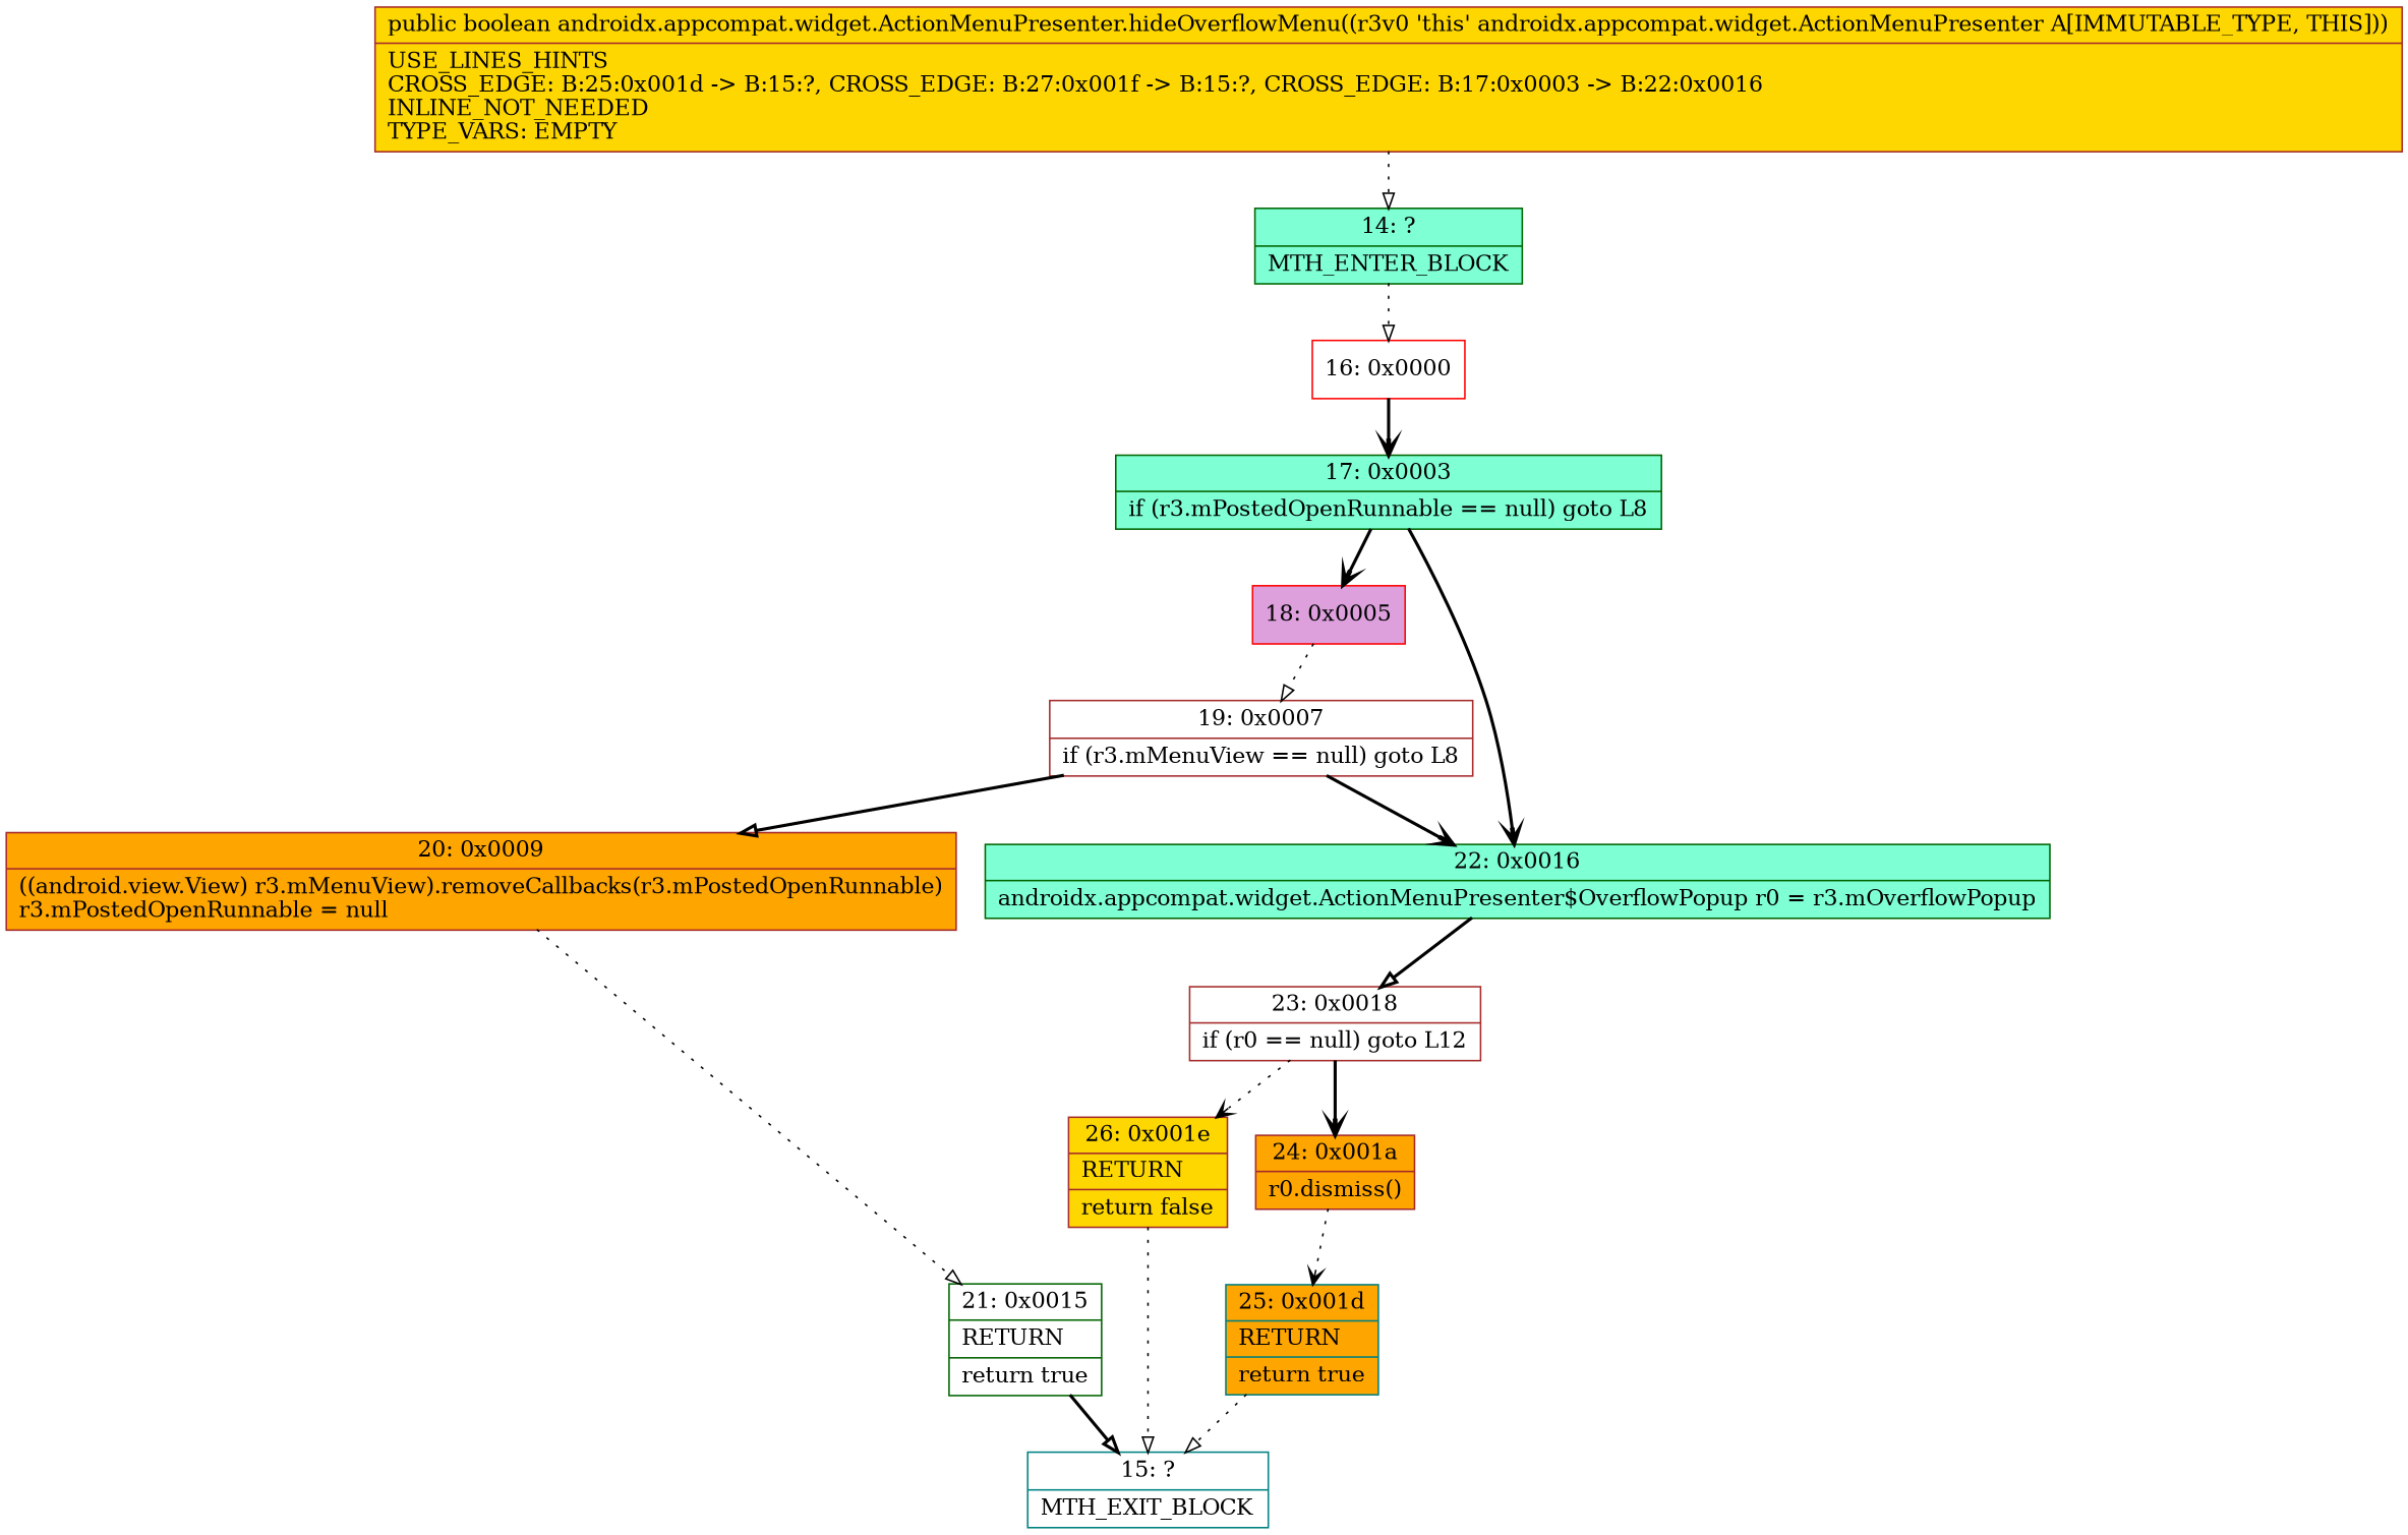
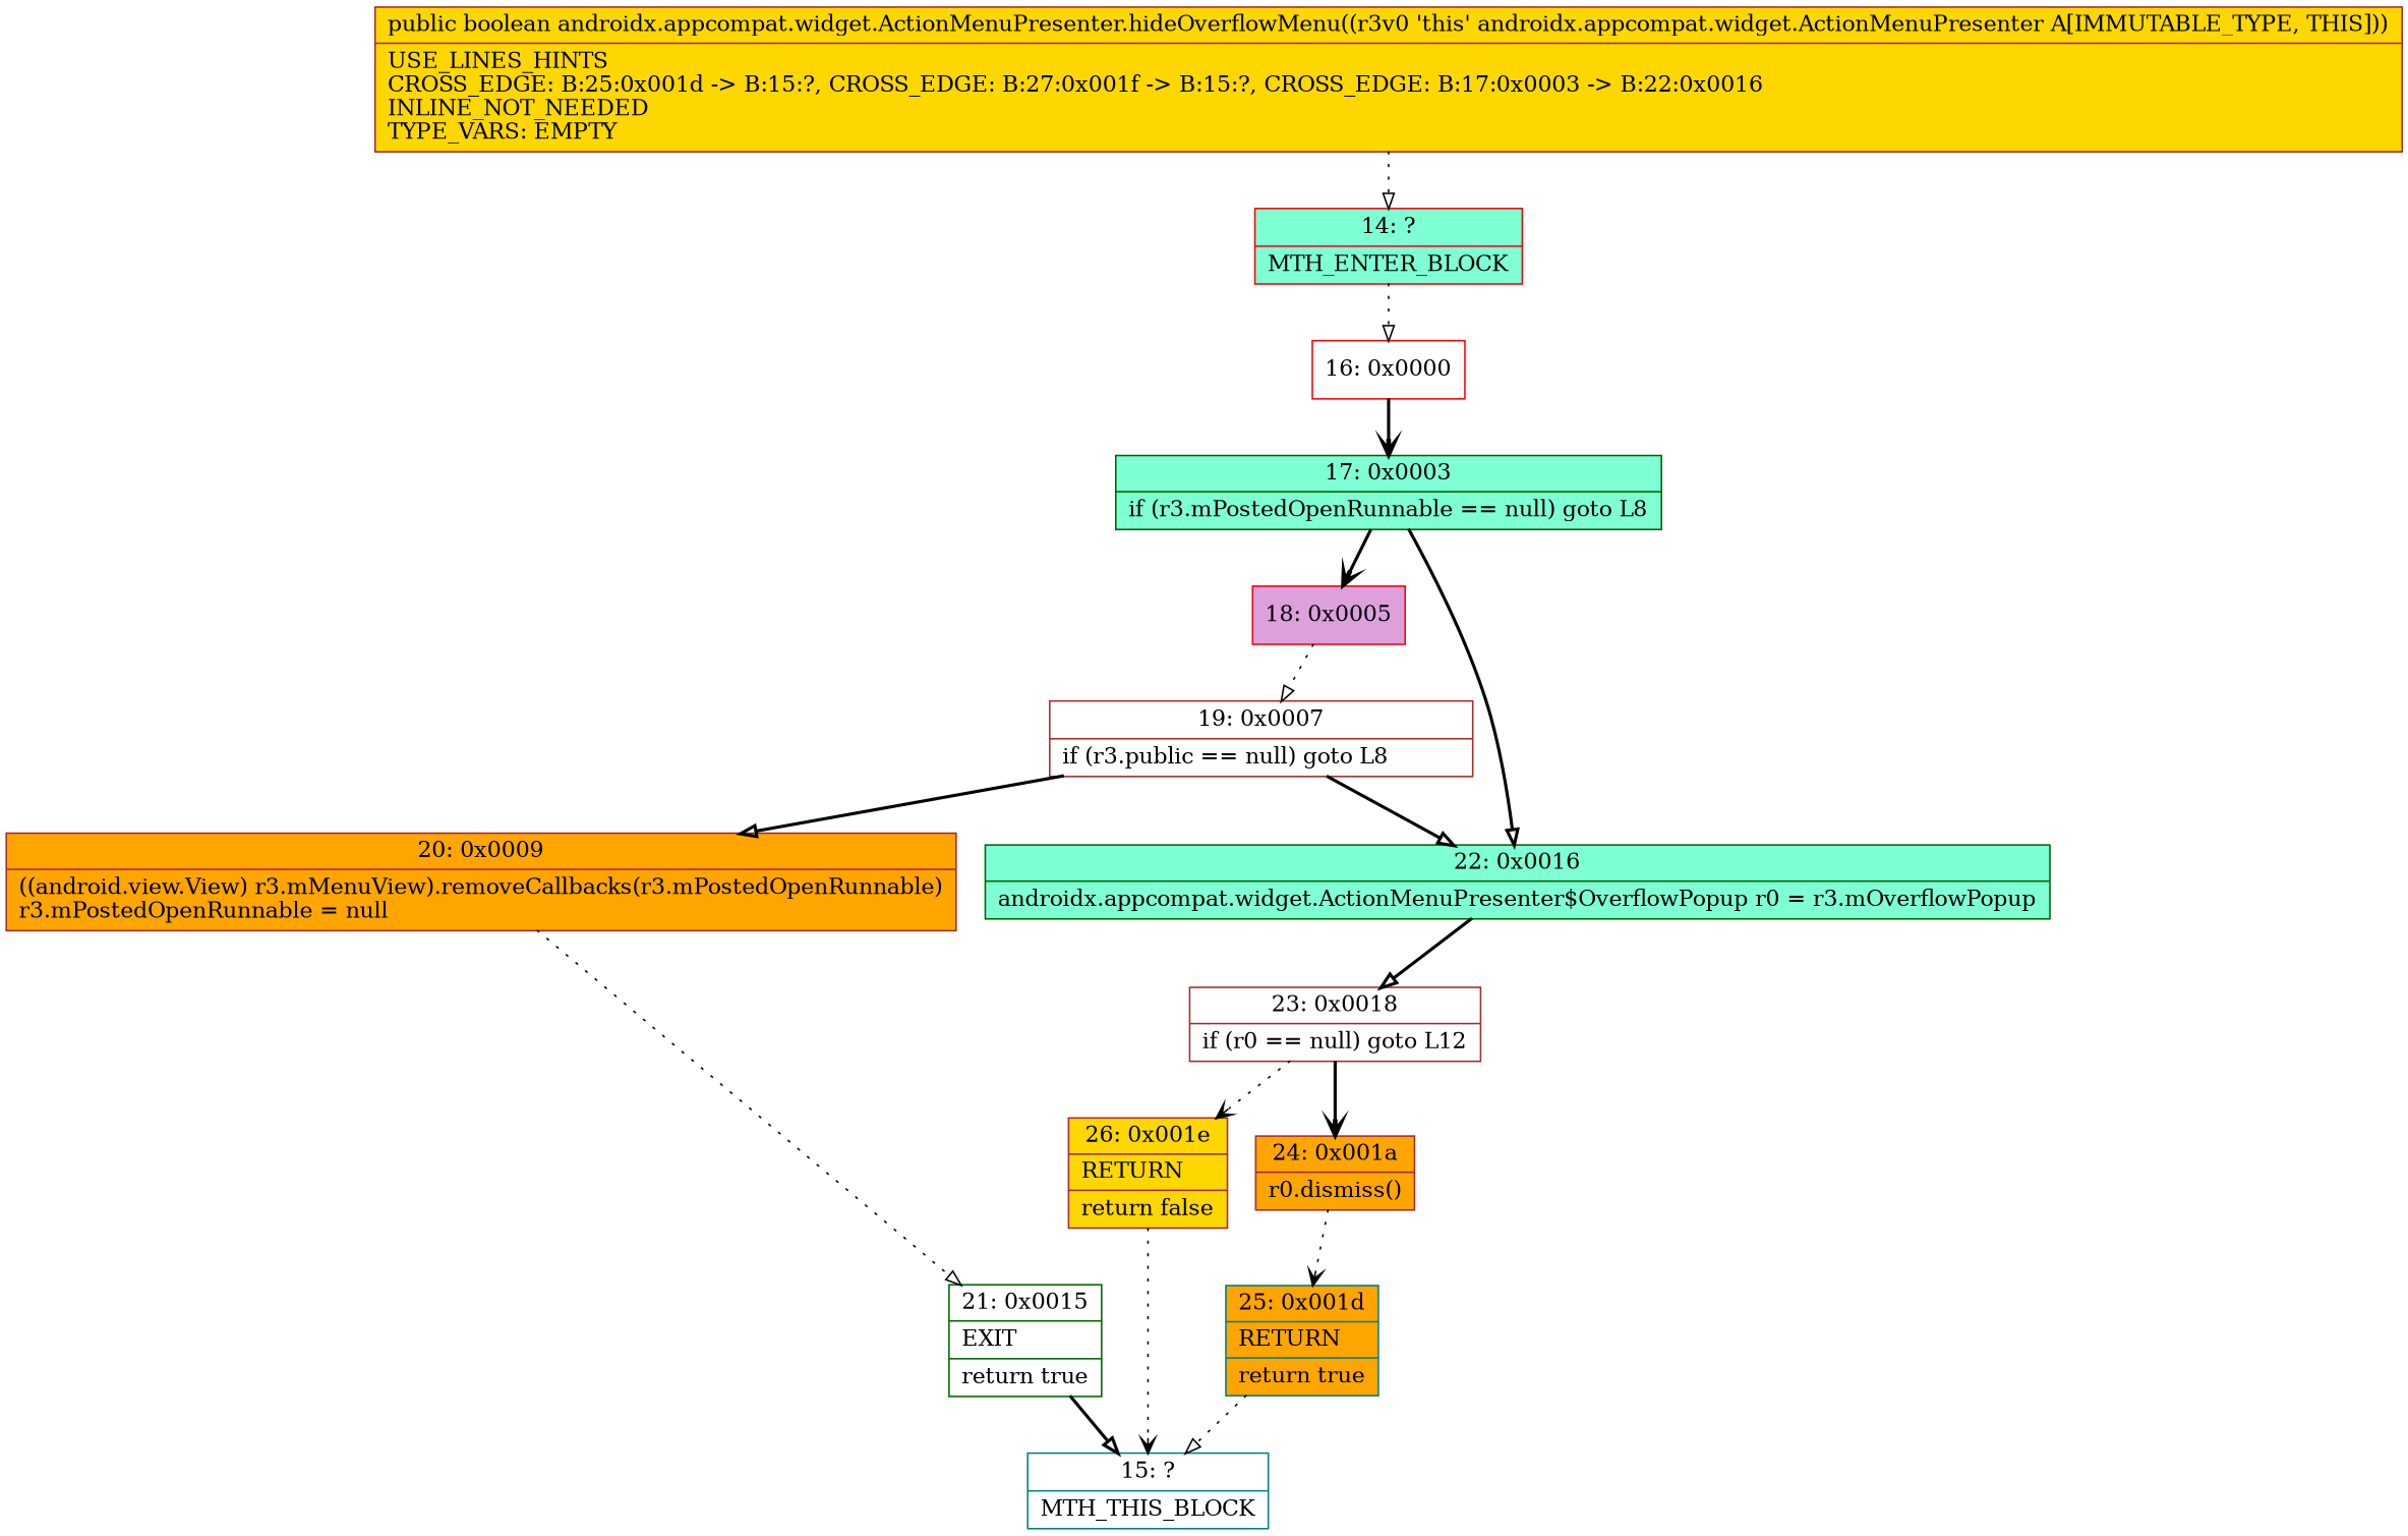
  digraph {
    node [color=brown fillcolor=white shape=record style=filled]
    edge [arrowhead=onormal style=dotted]
-   n1 [color=darkgreen fillcolor=aquamarine label="{14\:\ ?|MTH_ENTER_BLOCK\l}"]
+   n1 [color=red fillcolor=aquamarine label="{14\:\ ?|MTH_ENTER_BLOCK\l}"]
    n2 [color=red label="{16\:\ 0x0000}"]
    n3 [color=darkgreen fillcolor=aquamarine label="{17\:\ 0x0003|if (r3.mPostedOpenRunnable == null) goto L8\l}"]
    n4 [color=red fillcolor=plum label="{18\:\ 0x0005}"]
    n5 [color=darkgreen fillcolor=aquamarine label="{22\:\ 0x0016|androidx.appcompat.widget.ActionMenuPresenter$OverflowPopup r0 = r3.mOverflowPopup\l}"]
-   n6 [label="{19\:\ 0x0007|if (r3.mMenuView == null) goto L8\l}"]
+   n6 [label="{19\:\ 0x0007|if (r3.public == null) goto L8\l}"]
    n7 [label="{23\:\ 0x0018|if (r0 == null) goto L12\l}"]
    n8 [fillcolor=orange label="{20\:\ 0x0009|((android.view.View) r3.mMenuView).removeCallbacks(r3.mPostedOpenRunnable)\lr3.mPostedOpenRunnable = null\l}"]
-   n9 [color=darkgreen label="{21\:\ 0x0015|RETURN\l|return true\l}"]
-   n10 [color=teal label="{15\:\ ?|MTH_EXIT_BLOCK\l}"]
+   n9 [color=darkgreen label="{21\:\ 0x0015|EXIT\l|return true\l}"]
+   n10 [color=teal label="{15\:\ ?|MTH_THIS_BLOCK\l}"]
    n11 [fillcolor=orange label="{24\:\ 0x001a|r0.dismiss()\l}"]
    n12 [fillcolor=gold label="{26\:\ 0x001e|RETURN\l|return false\l}"]
    n13 [color=teal fillcolor=orange label="{25\:\ 0x001d|RETURN\l|return true\l}"]
    n14 [fillcolor=gold label="{public boolean androidx.appcompat.widget.ActionMenuPresenter.hideOverflowMenu((r3v0 'this' androidx.appcompat.widget.ActionMenuPresenter A[IMMUTABLE_TYPE, THIS]))  | USE_LINES_HINTS\lCROSS_EDGE: B:25:0x001d \-\> B:15:?, CROSS_EDGE: B:27:0x001f \-\> B:15:?, CROSS_EDGE: B:17:0x0003 \-\> B:22:0x0016\lINLINE_NOT_NEEDED\lTYPE_VARS: EMPTY\l}"]
    n1 -> n2
    n2 -> n3 [arrowhead=vee style=bold]
    n3 -> n4 [arrowhead=vee style=bold]
-   n3 -> n5 [arrowhead=vee style=bold]
+   n3 -> n5 [style=bold]
    n4 -> n6
    n5 -> n7 [style=bold]
-   n6 -> n5 [arrowhead=vee style=bold]
+   n6 -> n5 [style=bold]
    n6 -> n8 [style=bold]
    n7 -> n11 [arrowhead=vee style=bold]
    n7 -> n12 [arrowhead=vee]
    n8 -> n9
    n9 -> n10 [style=bold]
    n11 -> n13 [arrowhead=vee]
-   n12 -> n10
+   n12 -> n10 [arrowhead=vee]
    n13 -> n10
    n14 -> n1
  }
